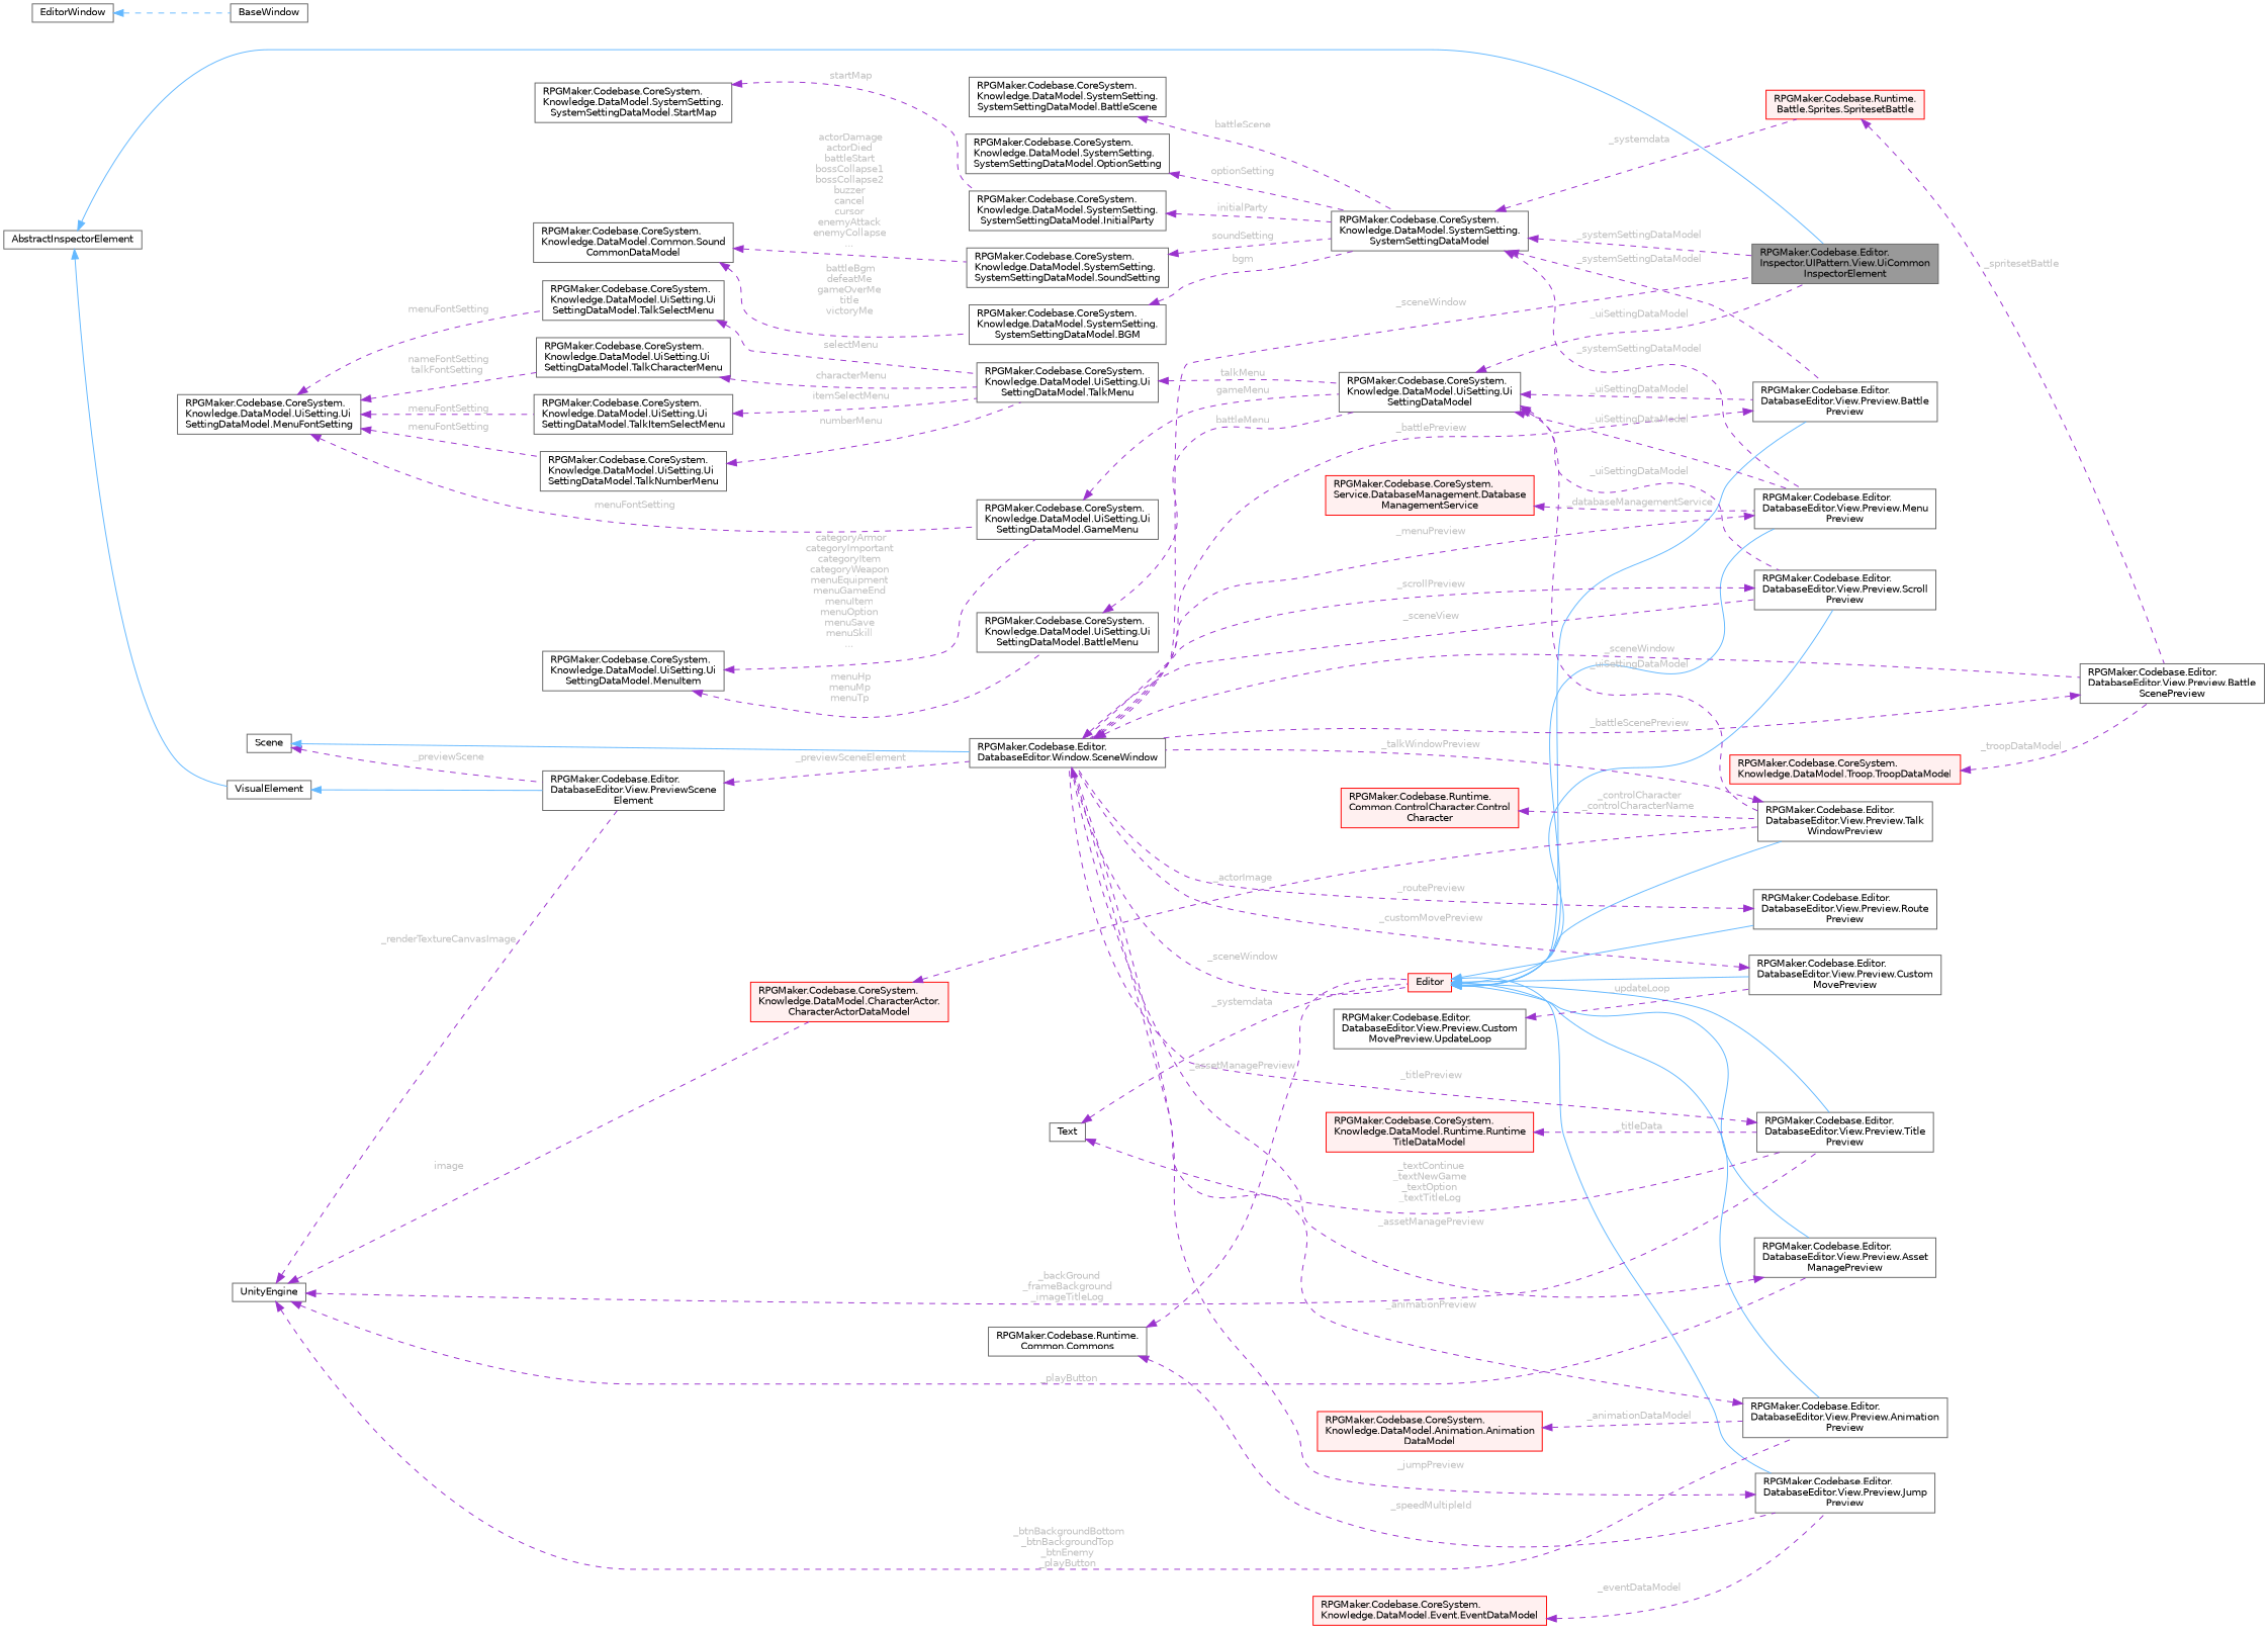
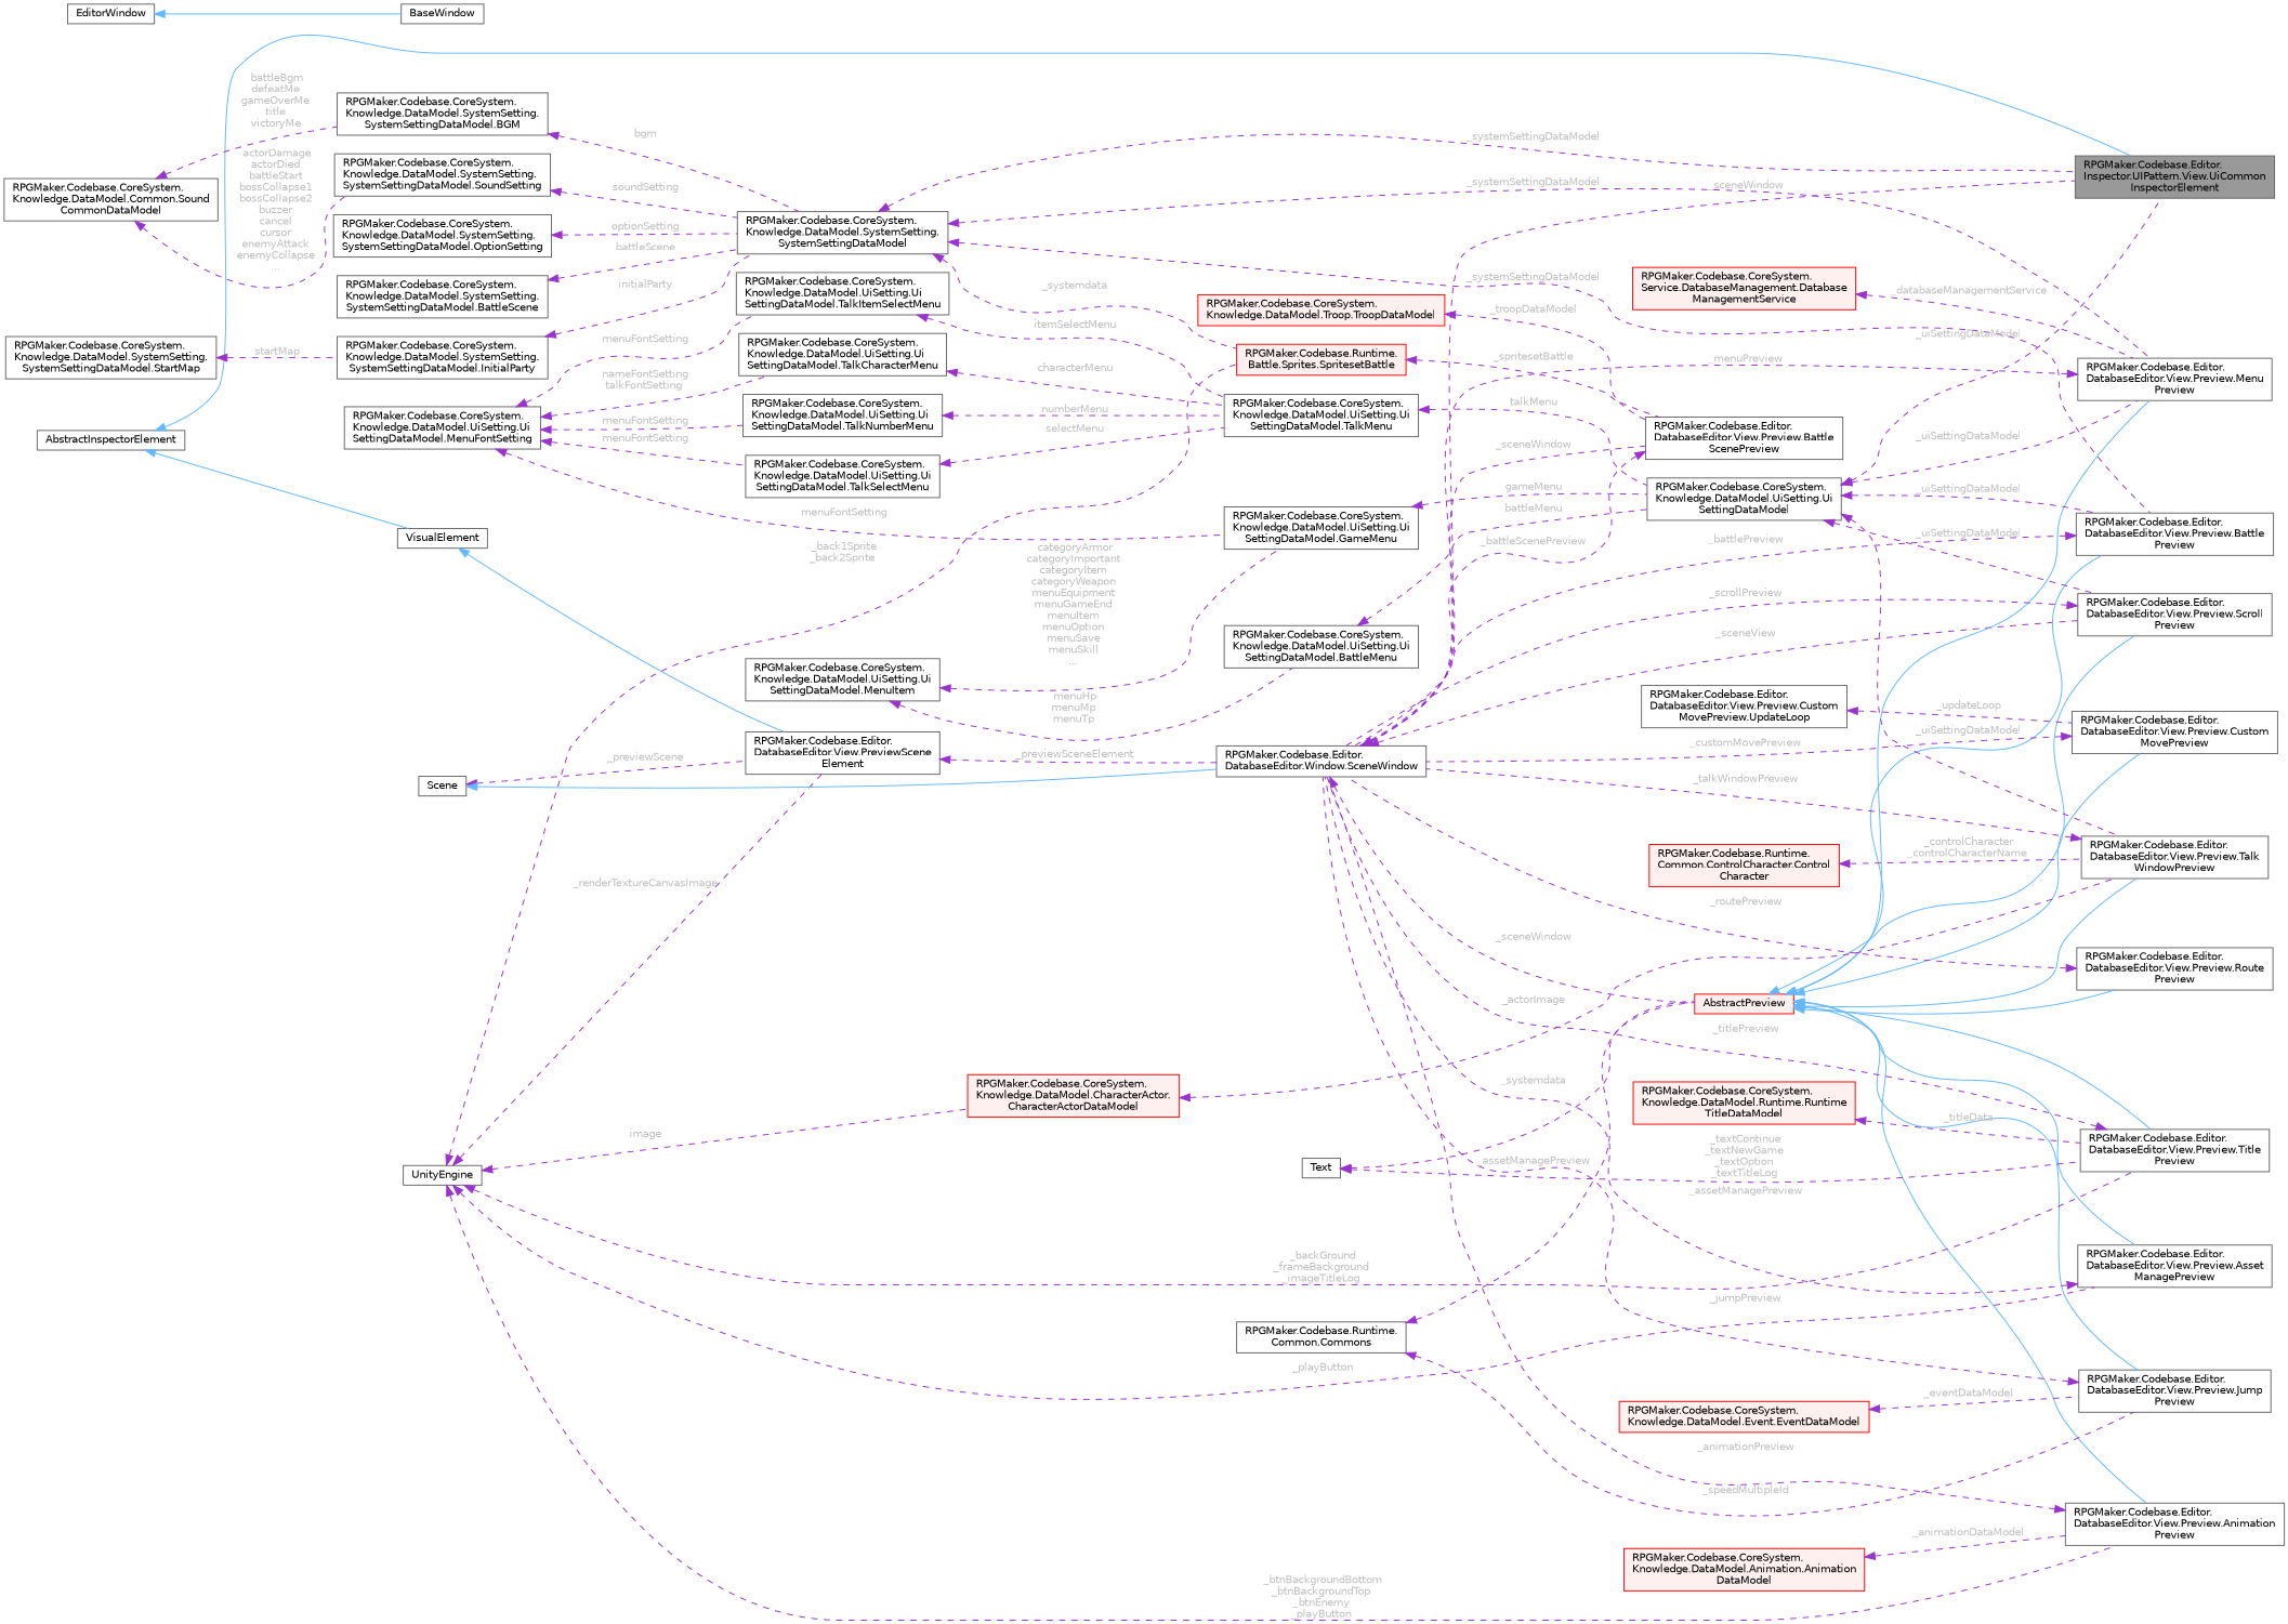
  digraph {
    rankdir=LR
    node [color=gray40 fillcolor=white fontname=Helvetica fontsize=10 shape=box style=filled]
    edge [color=darkorchid3 dir=back fontname=Helvetica fontsize=10 labelfontname=Helvetica labelfontsize=10 style=dashed fontcolor=grey]
    n1 [fillcolor=grey60 fontcolor=black height=0.2 label="RPGMaker.Codebase.Editor.\lInspector.UIPattern.View.UiCommon\lInspectorElement" width=0.4]
    n2 [height=0.2 label=AbstractInspectorElement width=0.4]
    n3 [height=0.2 label=VisualElement width=0.4]
    n4 [height=0.2 label="RPGMaker.Codebase.Editor.\lDatabaseEditor.View.PreviewScene\lElement" width=0.4]
    n5 [height=0.2 label="RPGMaker.Codebase.Editor.\lDatabaseEditor.Window.SceneWindow" width=0.4]
-   n6 [color=red fillcolor="#FFF0F0" height=0.2 label=Editor width=0.4]
+   n6 [color=red fillcolor="#FFF0F0" height=0.2 label=AbstractPreview width=0.4]
    n7 [height=0.2 label="RPGMaker.Codebase.Editor.\lDatabaseEditor.View.Preview.Battle\lScenePreview" width=0.4]
    n8 [height=0.2 label="RPGMaker.Codebase.Editor.\lDatabaseEditor.View.Preview.Scroll\lPreview" width=0.4]
    n9 [height=0.2 label="RPGMaker.Codebase.Editor.\lDatabaseEditor.View.Preview.Title\lPreview" width=0.4]
    n10 [height=0.2 label="RPGMaker.Codebase.Editor.\lDatabaseEditor.View.Preview.Asset\lManagePreview" width=0.4]
    n11 [height=0.2 label="RPGMaker.Codebase.Editor.\lDatabaseEditor.View.Preview.Menu\lPreview" width=0.4]
    n12 [height=0.2 label="RPGMaker.Codebase.Editor.\lDatabaseEditor.View.Preview.Battle\lPreview" width=0.4]
    n13 [height=0.2 label="RPGMaker.Codebase.Editor.\lDatabaseEditor.View.Preview.Talk\lWindowPreview" width=0.4]
    n14 [height=0.2 label="RPGMaker.Codebase.Editor.\lDatabaseEditor.View.Preview.Jump\lPreview" width=0.4]
    n15 [height=0.2 label="RPGMaker.Codebase.Editor.\lDatabaseEditor.View.Preview.Route\lPreview" width=0.4]
    n16 [height=0.2 label="RPGMaker.Codebase.Editor.\lDatabaseEditor.View.Preview.Animation\lPreview" width=0.4]
    n17 [height=0.2 label="RPGMaker.Codebase.Editor.\lDatabaseEditor.View.Preview.Custom\lMovePreview" width=0.4]
    n18 [height=0.2 label=BaseWindow width=0.4]
    n19 [height=0.2 label=EditorWindow width=0.4]
    n20 [height=0.2 label=Text width=0.4]
    n21 [height=0.2 label="RPGMaker.Codebase.Runtime.\lCommon.Commons" width=0.4]
    n22 [height=0.2 label=UnityEngine width=0.4]
    n23 [color=red fillcolor="#FFF0F0" height=0.2 label="RPGMaker.Codebase.Runtime.\lBattle.Sprites.SpritesetBattle" width=0.4]
    n24 [color=red fillcolor="#FFF0F0" height=0.2 label="RPGMaker.Codebase.CoreSystem.\lKnowledge.DataModel.CharacterActor.\lCharacterActorDataModel" width=0.4]
    n25 [color=red fillcolor="#FFF0F0" height=0.2 label="RPGMaker.Codebase.CoreSystem.\lKnowledge.DataModel.Runtime.Runtime\lTitleDataModel" width=0.4]
    n26 [color=red fillcolor="#FFF0F0" height=0.2 label="RPGMaker.Codebase.CoreSystem.\lService.DatabaseManagement.Database\lManagementService" width=0.4]
    n27 [height=0.2 label="RPGMaker.Codebase.CoreSystem.\lKnowledge.DataModel.SystemSetting.\lSystemSettingDataModel" width=0.4]
    n28 [height=0.2 label="RPGMaker.Codebase.CoreSystem.\lKnowledge.DataModel.SystemSetting.\lSystemSettingDataModel.BattleScene" width=0.4]
    n29 [height=0.2 label="RPGMaker.Codebase.CoreSystem.\lKnowledge.DataModel.SystemSetting.\lSystemSettingDataModel.BGM" width=0.4]
    n30 [height=0.2 label="RPGMaker.Codebase.CoreSystem.\lKnowledge.DataModel.Common.Sound\lCommonDataModel" width=0.4]
    n31 [height=0.2 label="RPGMaker.Codebase.CoreSystem.\lKnowledge.DataModel.SystemSetting.\lSystemSettingDataModel.SoundSetting" width=0.4]
    n32 [height=0.2 label="RPGMaker.Codebase.CoreSystem.\lKnowledge.DataModel.SystemSetting.\lSystemSettingDataModel.InitialParty" width=0.4]
    n33 [height=0.2 label="RPGMaker.Codebase.CoreSystem.\lKnowledge.DataModel.SystemSetting.\lSystemSettingDataModel.StartMap" width=0.4]
    n34 [height=0.2 label="RPGMaker.Codebase.CoreSystem.\lKnowledge.DataModel.SystemSetting.\lSystemSettingDataModel.OptionSetting" width=0.4]
    n35 [height=0.2 label="RPGMaker.Codebase.CoreSystem.\lKnowledge.DataModel.UiSetting.Ui\lSettingDataModel" width=0.4]
    n36 [height=0.2 label="RPGMaker.Codebase.CoreSystem.\lKnowledge.DataModel.UiSetting.Ui\lSettingDataModel.BattleMenu" width=0.4]
    n37 [height=0.2 label="RPGMaker.Codebase.CoreSystem.\lKnowledge.DataModel.UiSetting.Ui\lSettingDataModel.MenuItem" width=0.4]
    n38 [height=0.2 label="RPGMaker.Codebase.CoreSystem.\lKnowledge.DataModel.UiSetting.Ui\lSettingDataModel.GameMenu" width=0.4]
    n39 [height=0.2 label="RPGMaker.Codebase.CoreSystem.\lKnowledge.DataModel.UiSetting.Ui\lSettingDataModel.MenuFontSetting" width=0.4]
    n40 [height=0.2 label="RPGMaker.Codebase.CoreSystem.\lKnowledge.DataModel.UiSetting.Ui\lSettingDataModel.TalkCharacterMenu" width=0.4]
    n41 [height=0.2 label="RPGMaker.Codebase.CoreSystem.\lKnowledge.DataModel.UiSetting.Ui\lSettingDataModel.TalkItemSelectMenu" width=0.4]
    n42 [height=0.2 label="RPGMaker.Codebase.CoreSystem.\lKnowledge.DataModel.UiSetting.Ui\lSettingDataModel.TalkNumberMenu" width=0.4]
    n43 [height=0.2 label="RPGMaker.Codebase.CoreSystem.\lKnowledge.DataModel.UiSetting.Ui\lSettingDataModel.TalkSelectMenu" width=0.4]
    n44 [height=0.2 label="RPGMaker.Codebase.CoreSystem.\lKnowledge.DataModel.UiSetting.Ui\lSettingDataModel.TalkMenu" width=0.4]
    n45 [color=red fillcolor="#FFF0F0" height=0.2 label="RPGMaker.Codebase.CoreSystem.\lKnowledge.DataModel.Troop.TroopDataModel" width=0.4]
    n46 [color=red fillcolor="#FFF0F0" height=0.2 label="RPGMaker.Codebase.Runtime.\lCommon.ControlCharacter.Control\lCharacter" width=0.4]
    n47 [color=red fillcolor="#FFF0F0" height=0.2 label="RPGMaker.Codebase.CoreSystem.\lKnowledge.DataModel.Event.EventDataModel" width=0.4]
    n48 [color=red fillcolor="#FFF0F0" height=0.2 label="RPGMaker.Codebase.CoreSystem.\lKnowledge.DataModel.Animation.Animation\lDataModel" width=0.4]
    n49 [height=0.2 label="RPGMaker.Codebase.Editor.\lDatabaseEditor.View.Preview.Custom\lMovePreview.UpdateLoop" width=0.4]
    n50 [height=0.2 label=Scene width=0.4]
    n2 -> n1 [color=steelblue1 style=solid fontcolor=""]
    n2 -> n3 [color=steelblue1 style=solid fontcolor=""]
    n3 -> n4 [color=steelblue1 style=solid fontcolor=""]
    n4 -> n5 [label=" _previewSceneElement"]
    n5 -> n1 [label=" _sceneWindow"]
    n5 -> n6 [label=" _sceneWindow"]
    n5 -> n7 [label=" _sceneWindow"]
    n5 -> n8 [label=" _sceneView"]
    n6 -> n8 [color=steelblue1 style=solid fontcolor=""]
    n6 -> n9 [color=steelblue1 style=solid fontcolor=""]
    n6 -> n10 [color=steelblue1 style=solid fontcolor=""]
    n6 -> n11 [color=steelblue1 style=solid fontcolor=""]
    n6 -> n12 [color=steelblue1 style=solid fontcolor=""]
    n6 -> n13 [color=steelblue1 style=solid fontcolor=""]
    n6 -> n14 [color=steelblue1 style=solid fontcolor=""]
    n6 -> n15 [color=steelblue1 style=solid fontcolor=""]
    n6 -> n16 [color=steelblue1 style=solid fontcolor=""]
    n6 -> n17 [color=steelblue1 style=solid fontcolor=""]
    n7 -> n5 [label=" _battleScenePreview"]
    n8 -> n5 [label=" _scrollPreview"]
    n9 -> n5 [label=" _titlePreview"]
    n10 -> n5 [label=" _assetManagePreview"]
    n11 -> n5 [label=" _menuPreview"]
    n12 -> n5 [label=" _battlePreview"]
    n13 -> n5 [label=" _talkWindowPreview"]
    n14 -> n5 [label=" _jumpPreview"]
    n15 -> n5 [label=" _routePreview"]
    n16 -> n5 [label=" _animationPreview"]
    n17 -> n5 [label=" _customMovePreview"]
-   n19 -> n18 [color=steelblue1 fontcolor=""]
+   n19 -> n18 [color=steelblue1 style=solid fontcolor=""]
    n20 -> n6 [label=" _systemdata"]
    n20 -> n9 [label=" _textContinue\n_textNewGame\n_textOption\n_textTitleLog"]
    n21 -> n6 [label=" _assetManagePreview"]
    n21 -> n14 [label=" _speedMultipleId"]
    n22 -> n4 [label=" _renderTextureCanvasImage"]
    n22 -> n9 [label=" _backGround\n_frameBackground\n_imageTitleLog"]
    n22 -> n10 [label=" _playButton"]
    n22 -> n16 [label=" _btnBackgroundBottom\n_btnBackgroundTop\n_btnEnemy\n_playButton"]
+   n22 -> n23 [label=" _back1Sprite\n_back2Sprite"]
    n22 -> n24 [label=" image"]
    n23 -> n7 [label=" _spritesetBattle"]
    n24 -> n13 [label=" _actorImage"]
    n25 -> n9 [label=" _titleData"]
    n26 -> n11 [label=" _databaseManagementService"]
    n27 -> n1 [label=" _systemSettingDataModel"]
    n27 -> n11 [label=" _systemSettingDataModel"]
    n27 -> n12 [label=" _systemSettingDataModel"]
    n27 -> n23 [label=" _systemdata"]
    n28 -> n27 [label=" battleScene"]
    n29 -> n27 [label=" bgm"]
    n30 -> n29 [label=" battleBgm\ndefeatMe\ngameOverMe\ntitle\nvictoryMe"]
    n30 -> n31 [label=" actorDamage\nactorDied\nbattleStart\nbossCollapse1\nbossCollapse2\nbuzzer\ncancel\ncursor\nenemyAttack\nenemyCollapse\n..."]
    n31 -> n27 [label=" soundSetting"]
    n32 -> n27 [label=" initialParty"]
    n33 -> n32 [label=" startMap"]
    n34 -> n27 [label=" optionSetting"]
    n35 -> n1 [label=" _uiSettingDataModel"]
    n35 -> n8 [label=" _uiSettingDataModel"]
    n35 -> n11 [label=" _uiSettingDataModel"]
    n35 -> n12 [label=" _uiSettingDataModel"]
    n35 -> n13 [label=" _uiSettingDataModel"]
    n36 -> n35 [label=" battleMenu"]
    n37 -> n36 [label=" menuHp\nmenuMp\nmenuTp"]
    n37 -> n38 [label=" categoryArmor\ncategoryImportant\ncategoryItem\ncategoryWeapon\nmenuEquipment\nmenuGameEnd\nmenuItem\nmenuOption\nmenuSave\nmenuSkill\n..."]
    n38 -> n35 [label=" gameMenu"]
    n39 -> n38 [label=" menuFontSetting"]
    n39 -> n40 [label=" nameFontSetting\ntalkFontSetting"]
    n39 -> n41 [label=" menuFontSetting"]
    n39 -> n42 [label=" menuFontSetting"]
    n39 -> n43 [label=" menuFontSetting"]
    n40 -> n44 [label=" characterMenu"]
    n41 -> n44 [label=" itemSelectMenu"]
    n42 -> n44 [label=" numberMenu"]
    n43 -> n44 [label=" selectMenu"]
    n44 -> n35 [label=" talkMenu"]
    n45 -> n7 [label=" _troopDataModel"]
    n46 -> n13 [label=" _controlCharacter\n_controlCharacterName"]
    n47 -> n14 [label=" _eventDataModel"]
    n48 -> n16 [label=" _animationDataModel"]
    n49 -> n17 [label=" _updateLoop"]
    n50 -> n4 [label=" _previewScene"]
    n50 -> n5 [color=steelblue1 style=solid fontcolor=""]
  }
